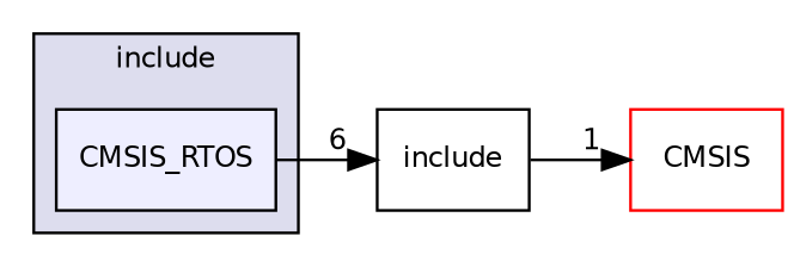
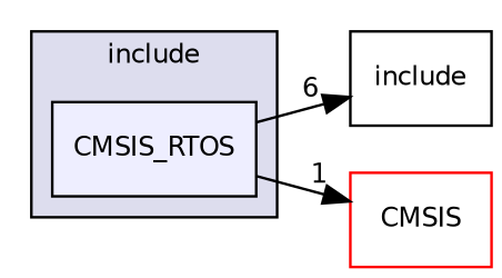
  digraph {
    compound=true
    rankdir=LR
    node [fontname=Helvetica fontsize=10 shape=box style=filled]
    edge [labeldistance=1.5 labelfontname=Helvetica labelfontsize=10]
    n1 [fillcolor="#eeeeff" label=CMSIS_RTOS pencolor=black]
    n2 [label=include style=""]
    n3 [color=red fillcolor=white label=CMSIS]
    subgraph cluster_1 {
      bgcolor="#ddddee"
      fontname=Helvetica
      fontsize=10
      label=include
      pencolor=black
      n1
    }
    n1 -> n2 [headlabel=6]
-   n2 -> n3 [headlabel=1]
+   n1 -> n3 [headlabel=1]
  }
